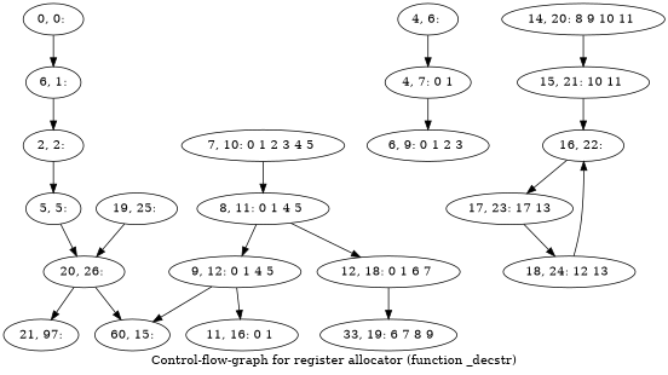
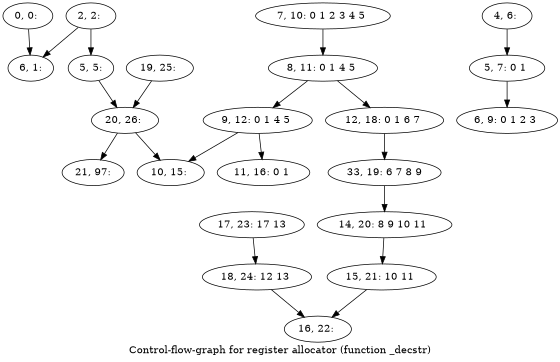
  digraph {
    label="Control-flow-graph for register allocator (function _decstr)"
    n1 [label="0, 0: "]
    n2 [label="6, 1:"]
    n3 [label="2, 2: "]
    n4 [label="5, 5:"]
    n5 [label="20, 26: "]
    n6 [label="4, 6: "]
-   n7 [label="4, 7: 0 1"]
-   n8 [label="60, 15:"]
+   n7 [label="5, 7: 0 1 "]
+   n8 [label="10, 15: "]
    n9 [label="21, 97:"]
    n10 [label="6, 9: 0 1 2 3 "]
    n11 [label="7, 10: 0 1 2 3 4 5 "]
    n12 [label="8, 11: 0 1 4 5 "]
    n13 [label="9, 12: 0 1 4 5 "]
    n14 [label="12, 18: 0 1 6 7 "]
    n15 [label="11, 16: 0 1 "]
    n16 [label="33, 19: 6 7 8 9"]
    n17 [label="14, 20: 8 9 10 11 "]
    n18 [label="15, 21: 10 11 "]
    n19 [label="16, 22: "]
    n20 [label="17, 23: 17 13"]
    n21 [label="18, 24: 12 13 "]
    n22 [label="19, 25: "]
    n1 -> n2
-   n2 -> n3
+   n3 -> n2
    n3 -> n4
    n4 -> n5
    n5 -> n8
    n5 -> n9
    n6 -> n7
    n7 -> n10
    n11 -> n12
    n12 -> n13
    n12 -> n14
    n13 -> n8
    n13 -> n15
    n14 -> n16
+   n16 -> n17
    n17 -> n18
    n18 -> n19
-   n19 -> n20
    n20 -> n21
    n21 -> n19
    n22 -> n5
  }
